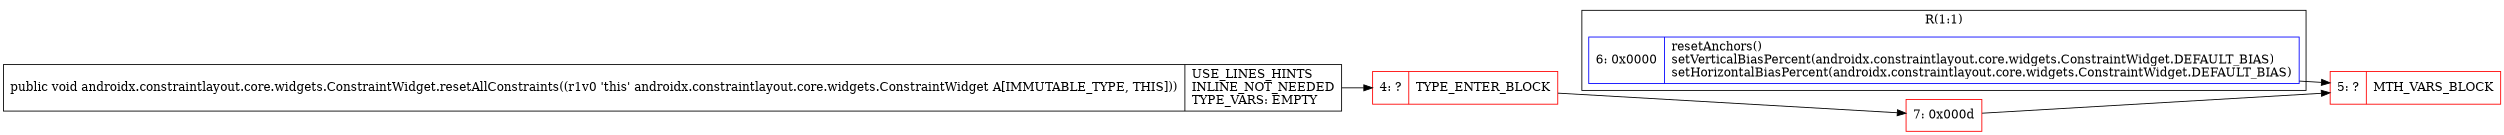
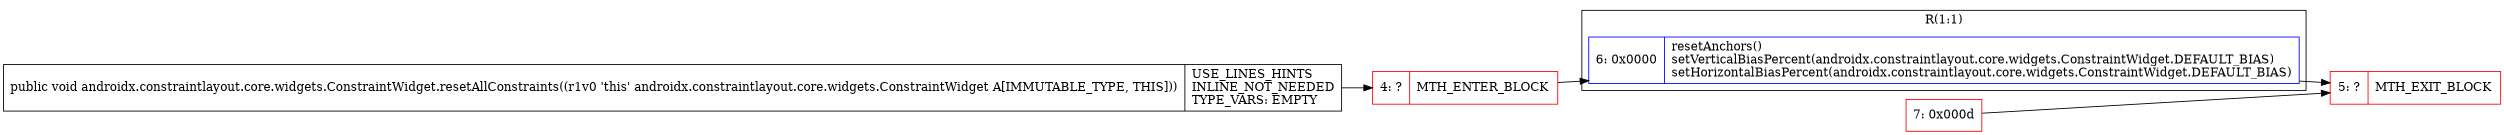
  digraph {
    rankdir=LR
    node [color=red shape=record]
    n1 [color=blue label="{6\:\ 0x0000|resetAnchors()\lsetVerticalBiasPercent(androidx.constraintlayout.core.widgets.ConstraintWidget.DEFAULT_BIAS)\lsetHorizontalBiasPercent(androidx.constraintlayout.core.widgets.ConstraintWidget.DEFAULT_BIAS)\l}"]
-   n2 [label="{5\:\ ?|MTH_VARS_BLOCK\l}"]
+   n2 [label="{5\:\ ?|MTH_EXIT_BLOCK\l}"]
    n3 [label="{7\:\ 0x000d}"]
-   n4 [label="{4\:\ ?|TYPE_ENTER_BLOCK\l}"]
+   n4 [label="{4\:\ ?|MTH_ENTER_BLOCK\l}"]
    n5 [label="{public void androidx.constraintlayout.core.widgets.ConstraintWidget.resetAllConstraints((r1v0 'this' androidx.constraintlayout.core.widgets.ConstraintWidget A[IMMUTABLE_TYPE, THIS]))  | USE_LINES_HINTS\lINLINE_NOT_NEEDED\lTYPE_VARS: EMPTY\l}" color=""]
    subgraph cluster_1 {
      label="R(1:1)"
      n1
    }
    n1 -> n2
    n3 -> n2
-   n4 -> n3
+   n4 -> n1
    n5 -> n4
  }
